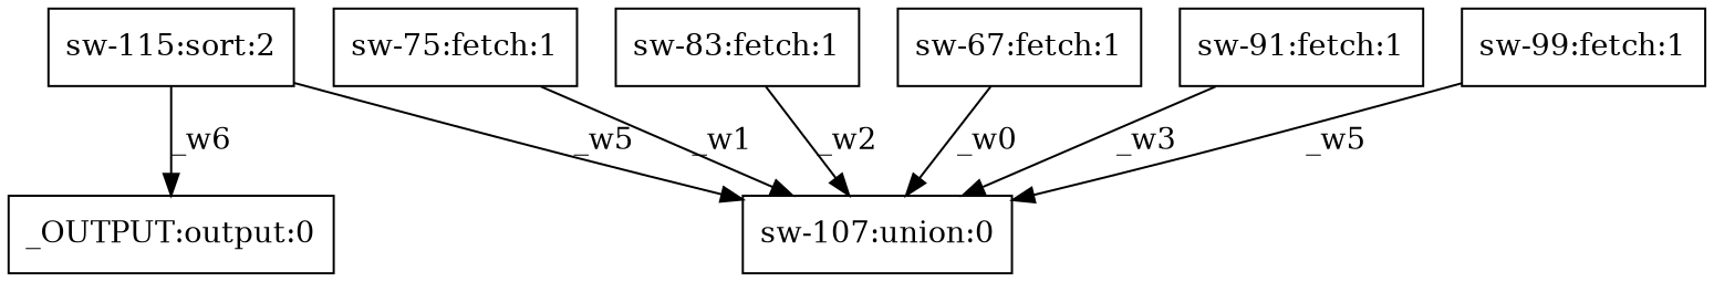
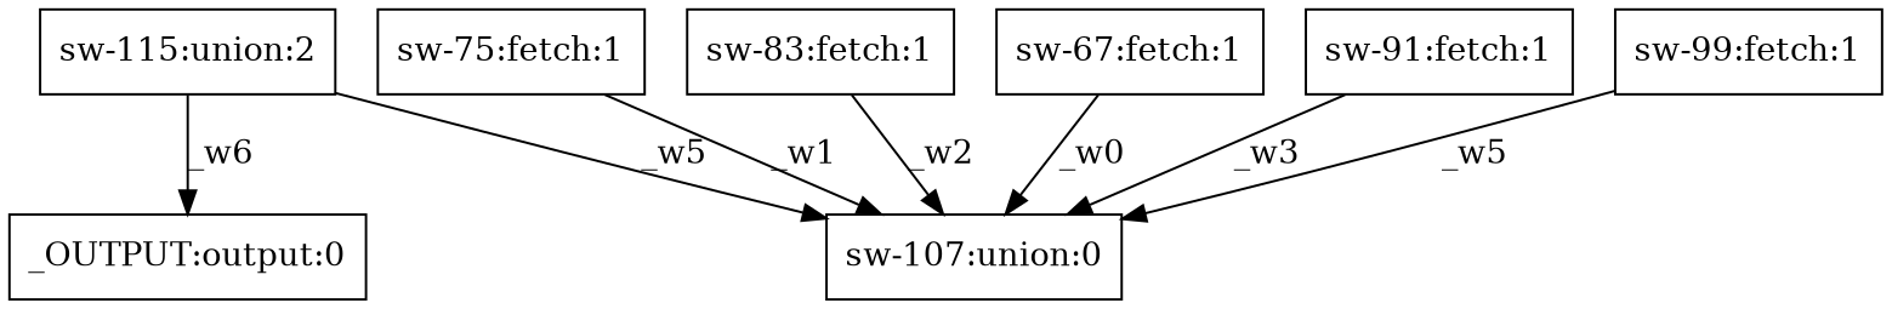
  digraph {
    node [shape=box]
    n1 [label="_OUTPUT:output:0"]
    n2 [label="sw-75:fetch:1"]
    n3 [label="sw-107:union:0"]
    n4 [label="sw-83:fetch:1"]
-   n5 [label="sw-115:sort:2"]
+   n5 [label="sw-115:union:2"]
    n6 [label="sw-67:fetch:1"]
    n7 [label="sw-91:fetch:1"]
    n8 [label="sw-99:fetch:1"]
    n2 -> n3 [label=_w1]
    n4 -> n3 [label=_w2]
    n5 -> n1 [label=_w6]
    n5 -> n3 [label=_w5]
    n6 -> n3 [label=_w0]
    n7 -> n3 [label=_w3]
    n8 -> n3 [label=_w5]
  }
